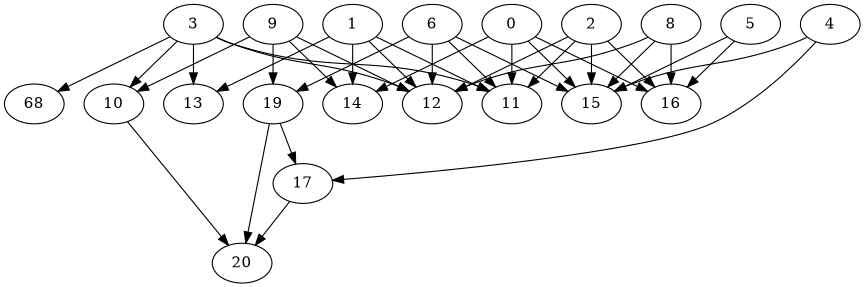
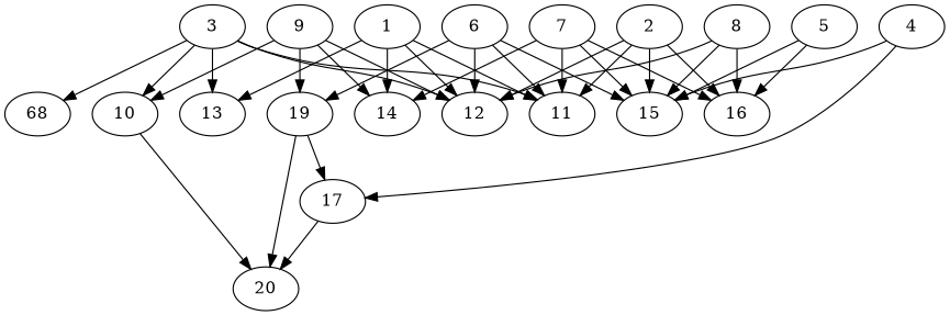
  digraph {
    node [alpha=0.19]
    1 [alpha=0.15 expect_size=29409280]
    11 [alpha=0.06 expect_size=48216064]
    12 [alpha=0.12 expect_size=36765696]
    13 [alpha=0.10 expect_size=40630272]
    14 [alpha=0.12 expect_size=30294016]
    2 [alpha=0.02 expect_size=40518656]
    15 [expect_size=51934208]
    16 [alpha=0.02 expect_size=29963264]
    3 [alpha=0.16 expect_size=26753024]
    10 [alpha=0.14 expect_size=39048192]
    n11 [expect_size=9806848 label=68]
    20 [alpha=0.18 expect_size=51105792]
    4 [alpha=0.09 expect_size=15705088]
    17 [alpha=0.06 expect_size=10346496]
    5 [alpha=0.11 expect_size=28383232]
    6 [alpha=0.12 expect_size=14742528]
    19 [alpha=0.01 expect_size=6606848]
-   7 [alpha=0.20 expect_size=24620032 label=0]
+   7 [alpha=0.20 expect_size=24620032]
    8 [expect_size=47069184]
    9 [expect_size=46945280]
    1 -> 11
    1 -> 12
    1 -> 13
    1 -> 14
    2 -> 11
    2 -> 12
    2 -> 15
    2 -> 16
    3 -> 11
    3 -> 12
    3 -> 13
    3 -> 10
    3 -> n11
    10 -> 20
    4 -> 15
    4 -> 17
    17 -> 20
    5 -> 15
    5 -> 16
    6 -> 11
    6 -> 12
    6 -> 15
    6 -> 19
    19 -> 20
    19 -> 17
    7 -> 11
    7 -> 14
    7 -> 15
    7 -> 16
    8 -> 12
    8 -> 15
    8 -> 16
    9 -> 12
    9 -> 14
    9 -> 10
    9 -> 19
  }
